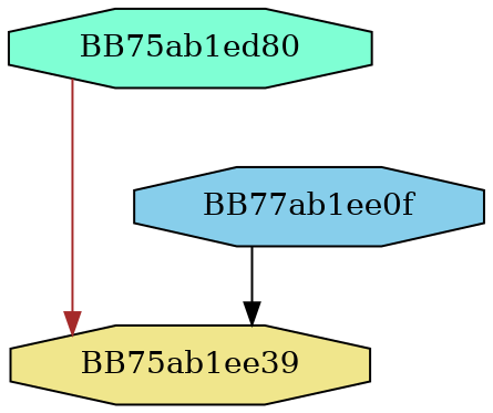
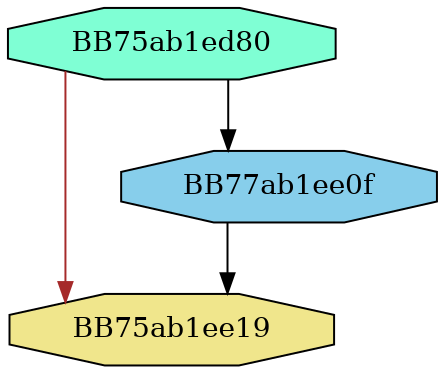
  digraph {
    splines=ortho
    node [shape=octagon style=filled]
    edge [color=black]
    BB75ab1ed80 [fillcolor=aquamarine]
-   BB75ab1ee19 [fillcolor=khaki label=BB75ab1ee39]
+   BB75ab1ee19 [fillcolor=khaki]
    n3 [fillcolor=skyblue label=BB77ab1ee0f]
    BB75ab1ed80 -> BB75ab1ee19 [color=brown]
+   BB75ab1ed80 -> n3
    n3 -> BB75ab1ee19
  }
